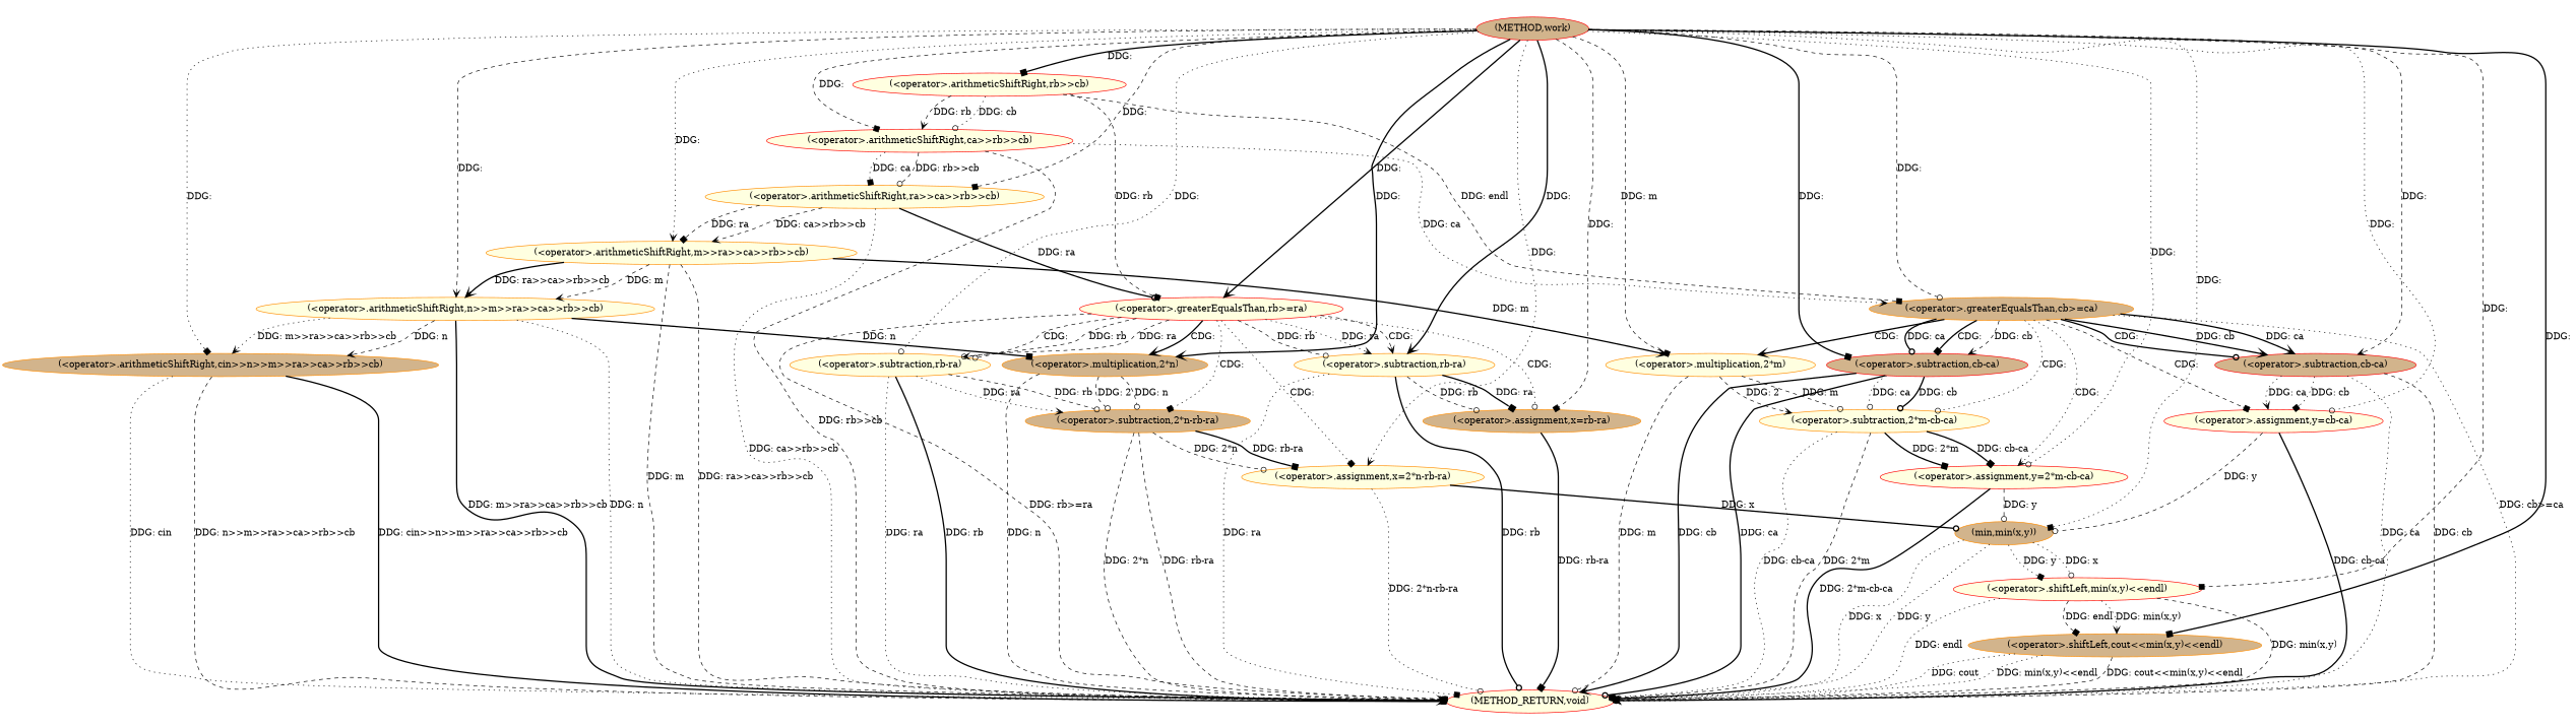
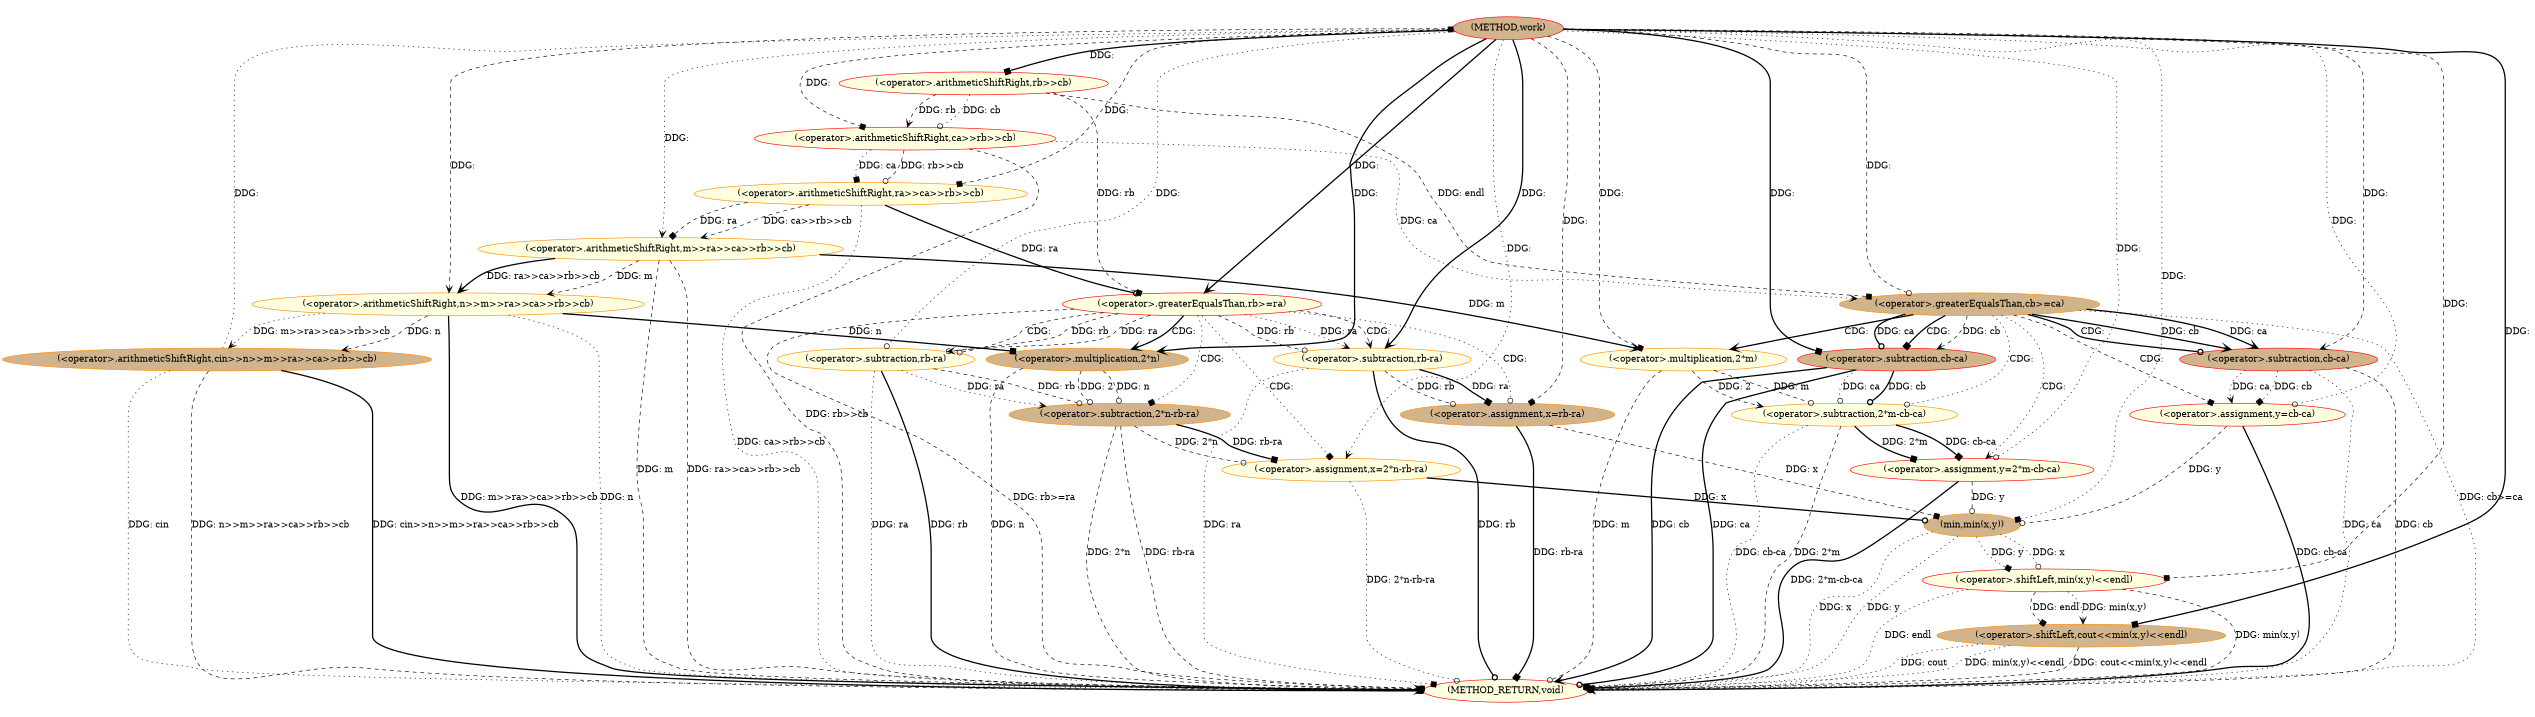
  digraph {
    node [color=darkorange fillcolor=lightyellow style=filled]
    edge [arrowhead=vee style=dashed]
    n1 [color=red fillcolor=tan label="(METHOD,work)"]
    n2 [fillcolor=tan label="(<operator>.arithmeticShiftRight,cin>>n>>m>>ra>>ca>>rb>>cb)"]
    n3 [fillcolor=tan label="(<operator>.shiftLeft,cout<<min(x,y)<<endl)"]
    n4 [color=red label="(<operator>.greaterEqualsThan,rb>=ra)"]
    n5 [fillcolor=tan label="(<operator>.assignment,x=rb-ra)"]
    n6 [fillcolor=tan label="(<operator>.greaterEqualsThan,cb>=ca)"]
    n7 [color=red label="(<operator>.assignment,y=cb-ca)"]
    n8 [label="(<operator>.arithmeticShiftRight,n>>m>>ra>>ca>>rb>>cb)"]
    n9 [label="(<operator>.assignment,x=2*n-rb-ra)"]
    n10 [color=red label="(<operator>.assignment,y=2*m-cb-ca)"]
    n11 [color=red label="(<operator>.shiftLeft,min(x,y)<<endl)"]
    n12 [label="(<operator>.arithmeticShiftRight,m>>ra>>ca>>rb>>cb)"]
    n13 [label="(<operator>.subtraction,rb-ra)"]
    n14 [color=red fillcolor=tan label="(<operator>.subtraction,cb-ca)"]
    n15 [fillcolor=tan label="(min,min(x,y))"]
    n16 [label="(<operator>.arithmeticShiftRight,ra>>ca>>rb>>cb)"]
    n17 [color=red label="(<operator>.arithmeticShiftRight,ca>>rb>>cb)"]
    n18 [fillcolor=tan label="(<operator>.multiplication,2*n)"]
    n19 [label="(<operator>.subtraction,rb-ra)"]
    n20 [label="(<operator>.multiplication,2*m)"]
    n21 [color=red fillcolor=tan label="(<operator>.subtraction,cb-ca)"]
    n22 [color=red label="(<operator>.arithmeticShiftRight,rb>>cb)"]
    n23 [color=red label="(METHOD_RETURN,void)"]
    n24 [fillcolor=tan label="(<operator>.subtraction,2*n-rb-ra)"]
    n25 [label="(<operator>.subtraction,2*m-cb-ca)"]
-   n1 -> n2 [arrowhead=box label="DDG: " style=dotted]
+   n2 -> n1 [arrowhead=box label="DDG: " style=dotted]
    n1 -> n3 [arrowhead=box label="DDG: " style=bold]
    n1 -> n4 [label="DDG: " style=bold]
    n1 -> n5 [arrowhead=box label="DDG: "]
    n1 -> n6 [arrowhead=odot label="DDG: "]
    n1 -> n7 [arrowhead=odot label="DDG: " style=dotted]
    n1 -> n8 [label="DDG: "]
    n1 -> n9 [label="DDG: " style=dotted]
    n1 -> n10 [arrowhead=odot label="DDG: " style=dotted]
    n1 -> n11 [arrowhead=box label="DDG: "]
    n1 -> n12 [label="DDG: " style=dotted]
    n1 -> n13 [label="DDG: " style=bold]
    n1 -> n14 [label="DDG: "]
    n1 -> n15 [arrowhead=box label="DDG: " style=dotted]
    n1 -> n16 [arrowhead=box label="DDG: "]
    n1 -> n17 [arrowhead=box label="DDG: "]
    n1 -> n18 [label="DDG: " style=bold]
    n1 -> n19 [arrowhead=odot label="DDG: " style=dotted]
-   n1 -> n20 [arrowhead=box label="DDG: m"]
+   n1 -> n20 [arrowhead=box label="DDG: "]
    n1 -> n21 [arrowhead=box label="DDG: " style=bold]
    n1 -> n22 [arrowhead=box label="DDG: " style=bold]
    n2 -> n23 [arrowhead=box label="DDG: n>>m>>ra>>ca>>rb>>cb"]
    n2 -> n23 [arrowhead=odot label="DDG: cin>>n>>m>>ra>>ca>>rb>>cb" style=bold]
    n2 -> n23 [arrowhead=odot label="DDG: cin" style=dotted]
    n3 -> n23 [label="DDG: min(x,y)<<endl" style=dotted]
    n3 -> n23 [arrowhead=odot label="DDG: cout<<min(x,y)<<endl"]
    n3 -> n23 [label="DDG: cout" style=dotted]
    n4 -> n5 [arrowhead=odot label="CDG: " style=dotted]
    n4 -> n9 [arrowhead=box label="CDG: " style=dotted]
    n4 -> n13 [arrowhead=odot label="DDG: rb"]
    n4 -> n13 [label="DDG: ra" style=dotted]
    n4 -> n13 [label="CDG: "]
    n4 -> n18 [label="CDG: " style=bold]
    n4 -> n19 [label="DDG: rb"]
    n4 -> n19 [arrowhead=odot label="DDG: ra"]
    n4 -> n19 [arrowhead=odot label="CDG: "]
    n4 -> n23 [arrowhead=odot label="DDG: rb>=ra"]
    n4 -> n24 [arrowhead=box label="CDG: " style=dotted]
+   n5 -> n15 [arrowhead=box label="DDG: x"]
    n5 -> n23 [arrowhead=box label="DDG: rb-ra" style=bold]
    n6 -> n7 [arrowhead=box label="CDG: "]
    n6 -> n10 [label="CDG: " style=dotted]
    n6 -> n14 [label="DDG: cb" style=bold]
    n6 -> n14 [label="DDG: ca" style=bold]
    n6 -> n14 [arrowhead=odot label="CDG: " style=bold]
    n6 -> n20 [label="CDG: " style=bold]
    n6 -> n21 [label="DDG: cb"]
    n6 -> n21 [arrowhead=odot label="DDG: ca" style=bold]
    n6 -> n21 [arrowhead=box label="CDG: " style=bold]
    n6 -> n23 [arrowhead=box label="DDG: cb>=ca" style=dotted]
    n6 -> n25 [arrowhead=odot label="CDG: " style=dotted]
    n7 -> n15 [arrowhead=odot label="DDG: y"]
    n7 -> n23 [arrowhead=odot label="DDG: cb-ca" style=bold]
    n8 -> n2 [label="DDG: n"]
    n8 -> n2 [label="DDG: m>>ra>>ca>>rb>>cb" style=dotted]
    n8 -> n18 [arrowhead=box label="DDG: n" style=bold]
    n8 -> n23 [arrowhead=box label="DDG: n" style=dotted]
    n8 -> n23 [label="DDG: m>>ra>>ca>>rb>>cb" style=bold]
    n9 -> n15 [arrowhead=odot label="DDG: x" style=bold]
    n9 -> n23 [arrowhead=odot label="DDG: 2*n-rb-ra" style=dotted]
    n10 -> n15 [arrowhead=odot label="DDG: y"]
    n10 -> n23 [arrowhead=odot label="DDG: 2*m-cb-ca" style=bold]
    n11 -> n3 [arrowhead=box label="DDG: endl"]
    n11 -> n3 [label="DDG: min(x,y)" style=dotted]
    n11 -> n23 [label="DDG: min(x,y)"]
    n11 -> n23 [arrowhead=box label="DDG: endl" style=dotted]
    n12 -> n8 [label="DDG: ra>>ca>>rb>>cb" style=bold]
    n12 -> n8 [label="DDG: m"]
    n12 -> n20 [label="DDG: m" style=bold]
    n12 -> n23 [arrowhead=odot label="DDG: m"]
    n12 -> n23 [label="DDG: ra>>ca>>rb>>cb"]
    n13 -> n5 [arrowhead=box label="DDG: ra" style=bold]
    n13 -> n5 [arrowhead=odot label="DDG: rb"]
    n13 -> n23 [arrowhead=odot label="DDG: rb" style=bold]
    n13 -> n23 [arrowhead=box label="DDG: ra" style=dotted]
    n14 -> n7 [label="DDG: ca" style=dotted]
    n14 -> n7 [arrowhead=box label="DDG: cb" style=dotted]
    n14 -> n23 [label="DDG: cb"]
    n14 -> n23 [label="DDG: ca" style=dotted]
    n15 -> n11 [arrowhead=box label="DDG: y" style=dotted]
    n15 -> n11 [arrowhead=odot label="DDG: x" style=dotted]
    n15 -> n23 [label="DDG: x" style=dotted]
    n15 -> n23 [arrowhead=box label="DDG: y" style=dotted]
    n16 -> n4 [arrowhead=odot label="DDG: ra" style=bold]
    n16 -> n12 [label="DDG: ca>>rb>>cb"]
    n16 -> n12 [arrowhead=box label="DDG: ra"]
    n16 -> n23 [label="DDG: ca>>rb>>cb" style=dotted]
    n17 -> n6 [label="DDG: ca" style=dotted]
    n17 -> n16 [arrowhead=box label="DDG: ca" style=dotted]
    n17 -> n16 [arrowhead=odot label="DDG: rb>>cb"]
    n17 -> n23 [label="DDG: rb>>cb"]
    n18 -> n23 [label="DDG: n"]
    n18 -> n24 [arrowhead=odot label="DDG: 2"]
    n18 -> n24 [arrowhead=odot label="DDG: n"]
    n19 -> n23 [arrowhead=box label="DDG: rb" style=bold]
    n19 -> n23 [arrowhead=box label="DDG: ra" style=dotted]
    n19 -> n24 [label="DDG: ra" style=dotted]
    n19 -> n24 [arrowhead=odot label="DDG: rb"]
    n20 -> n23 [arrowhead=odot label="DDG: m"]
    n20 -> n25 [arrowhead=odot label="DDG: m"]
    n20 -> n25 [label="DDG: 2"]
    n21 -> n23 [label="DDG: cb" style=bold]
    n21 -> n23 [arrowhead=odot label="DDG: ca" style=bold]
    n21 -> n25 [arrowhead=odot label="DDG: cb" style=bold]
    n21 -> n25 [arrowhead=odot label="DDG: ca" style=dotted]
    n22 -> n4 [arrowhead=box label="DDG: rb"]
    n22 -> n6 [arrowhead=box label="DDG: endl"]
    n22 -> n17 [label="DDG: rb"]
    n22 -> n17 [arrowhead=odot label="DDG: cb" style=dotted]
    n24 -> n9 [arrowhead=odot label="DDG: 2*n"]
    n24 -> n9 [arrowhead=box label="DDG: rb-ra" style=bold]
    n24 -> n23 [label="DDG: 2*n"]
    n24 -> n23 [arrowhead=box label="DDG: rb-ra"]
    n25 -> n10 [arrowhead=box label="DDG: cb-ca" style=bold]
    n25 -> n10 [arrowhead=box label="DDG: 2*m" style=bold]
    n25 -> n23 [arrowhead=box label="DDG: 2*m"]
    n25 -> n23 [arrowhead=box label="DDG: cb-ca" style=dotted]
  }
